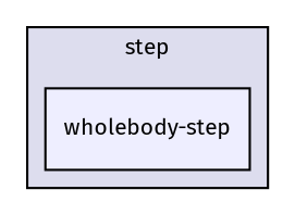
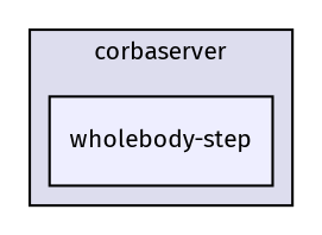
  digraph {
    compound=true
    fontname="Fira Sans"
    n1 [fillcolor="#eeeeff" fontname="Fira Sans" fontsize=10 label="wholebody-step" pencolor=black shape=box style=filled]
    subgraph cluster_1 {
      bgcolor="#ddddee"
      fontsize=10
-     label=step
+     label=corbaserver
      pencolor=black
      n1
    }
  }
